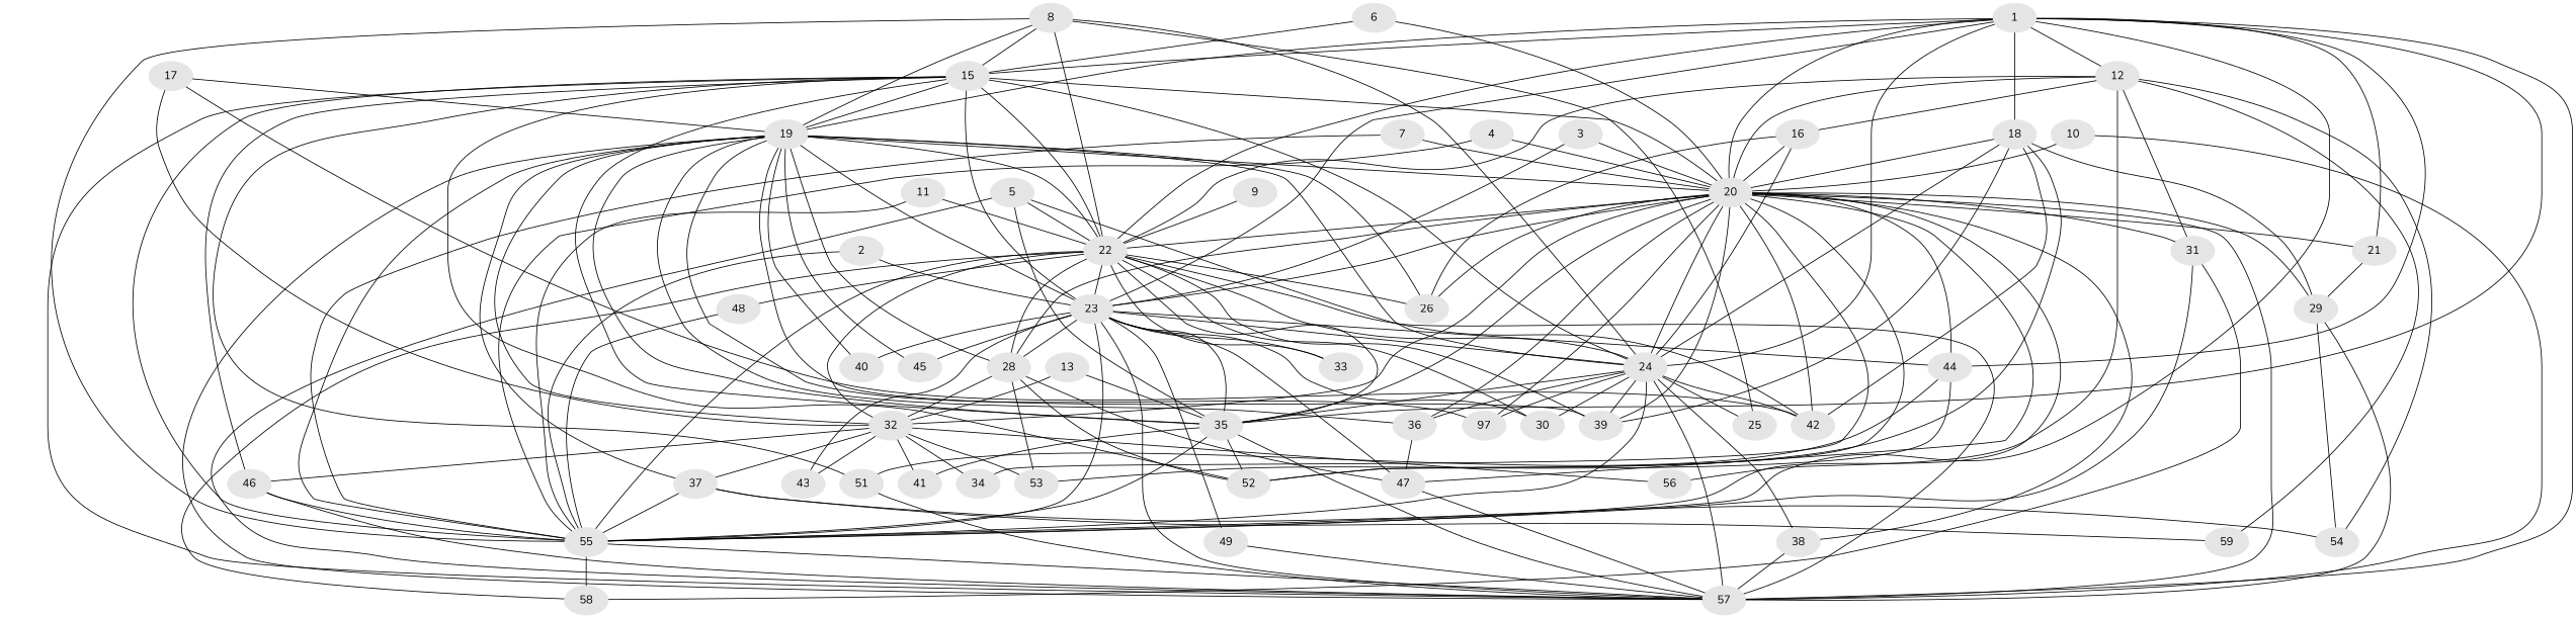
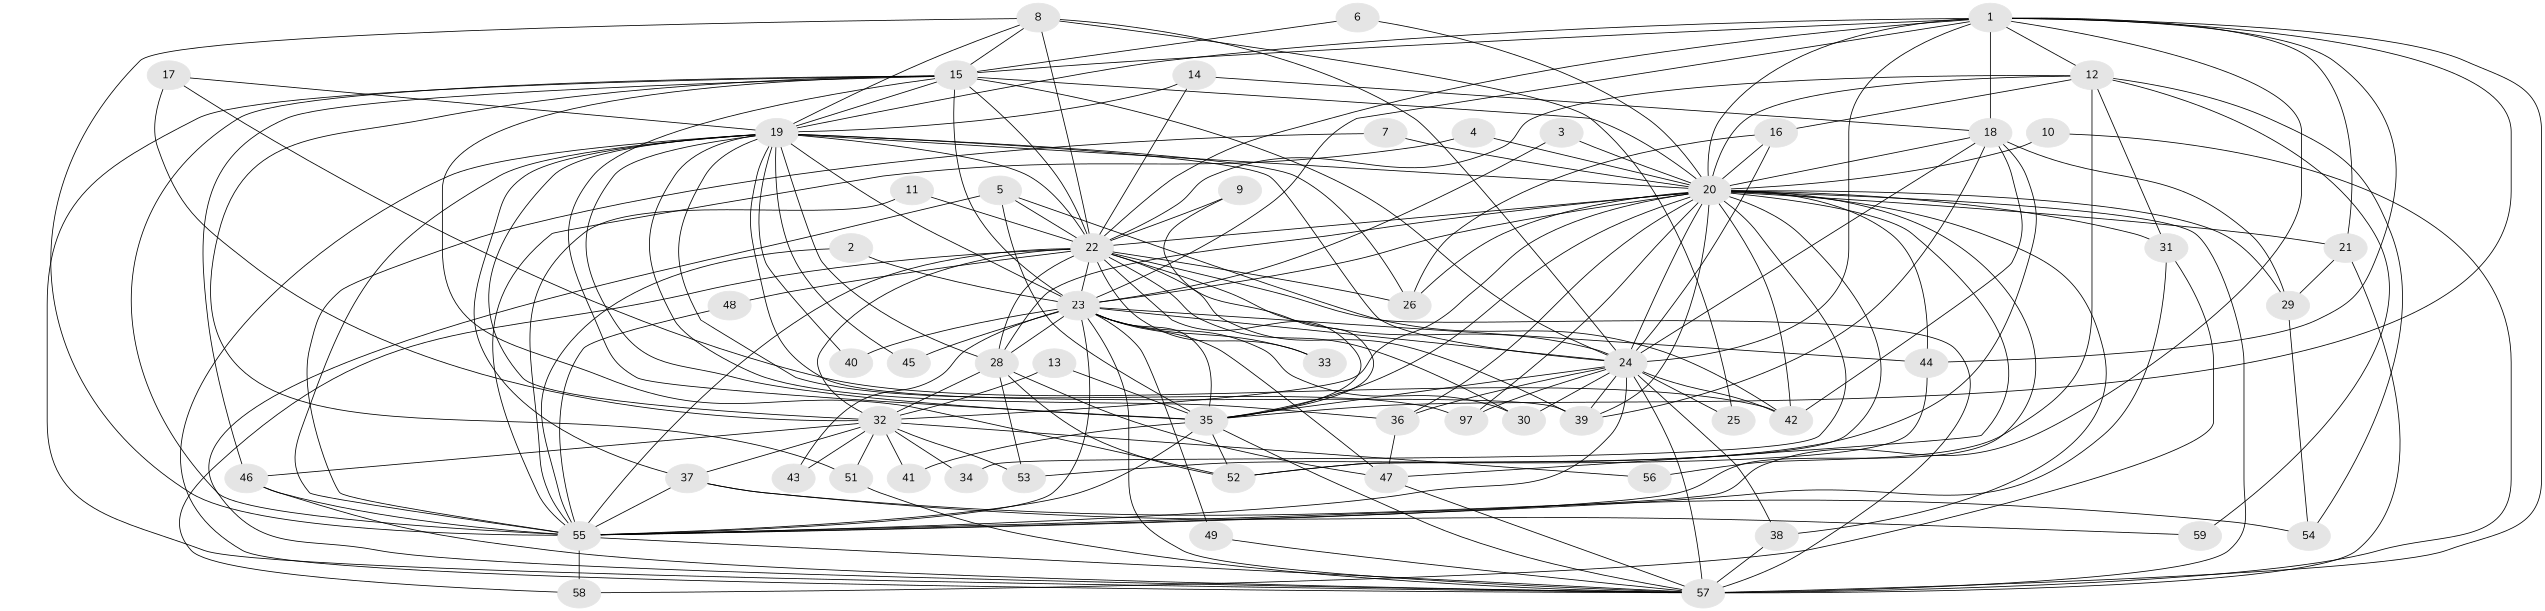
  graph {
    fontname=Nunito
    node [color=gray90 fontname=Nunito style=filled]
    edge [fontname=Nunito weight=1.0]
    1
    12
    15
    18
    19
    20
    21
    22
    23
    24
    35
    44
    55
    57
    16
    31
    54
    56
    59
    46
    51
    52
    42
    29
    39
    53
    32
    26
    n29 [label=97]
    28
    36
    37
    40
    45
    34
    38
    47
    30
    33
    48
    58
    43
    49
    25
    41
    2
    3
    4
    5
    6
    7
    8
    9
    10
    11
    13
+   14
    17
    1 -- 12
    1 -- 15
    1 -- 18
    1 -- 19
    1 -- 20
    1 -- 21
    1 -- 22
    1 -- 23
    1 -- 24
    1 -- 35
    1 -- 44
    1 -- 55
    1 -- 57
    12 -- 20
    12 -- 22
    12 -- 16
    12 -- 31
    12 -- 54
    12 -- 56 [weight=2.0]
    12 -- 59 [weight=2.0]
    15 -- 19
    15 -- 20
    15 -- 22 [weight=2.0]
    15 -- 23
    15 -- 24
    15 -- 35
    15 -- 55
    15 -- 57
    15 -- 46
    15 -- 51
    15 -- 52
    18 -- 20
    18 -- 24
    18 -- 42
    18 -- 29
    18 -- 39
    18 -- 53
    19 -- 20
    19 -- 22
    19 -- 23 [weight=2.0]
    19 -- 24
    19 -- 35
    19 -- 55
    19 -- 57
    19 -- 39
    19 -- 32
    19 -- 26
    19 -- n29
    19 -- 28
    19 -- 36
    19 -- 37 [weight=2.0]
    19 -- 40
    19 -- 45
    20 -- 21
    20 -- 22
    20 -- 23
    20 -- 24
    20 -- 35
    20 -- 44
    20 -- 55
    20 -- 57 [weight=2.0]
    20 -- 31
    20 -- 52
    20 -- 42 [weight=2.0]
    20 -- 29
    20 -- 39
    20 -- 32
    20 -- 26
    20 -- n29
    20 -- 28
    20 -- 36
    20 -- 34
    20 -- 38
    20 -- 47
-   29 -- 57
+   21 -- 57
    21 -- 29
    22 -- 23
    22 -- 24
    22 -- 35
    22 -- 55
    22 -- 57
    22 -- 39
    22 -- 32
    22 -- 26
    22 -- 28 [weight=2.0]
    22 -- 30
    22 -- 33
    22 -- 48 [weight=2.0]
    22 -- 58
    23 -- 24
    23 -- 35
    23 -- 44
    23 -- 55
    23 -- 57
    23 -- 28
    23 -- 40
    23 -- 45
    23 -- 47 [weight=2.0]
    23 -- 30
    23 -- 33
    23 -- 43
    23 -- 49
    24 -- 35 [weight=2.0]
    24 -- 55
    24 -- 57
    24 -- 42
    24 -- 39
    24 -- n29
    24 -- 36
    24 -- 38
    24 -- 30
    24 -- 25
    35 -- 55
    35 -- 57
    35 -- 52
    35 -- 41
-   44 -- 51
+   32 -- 51
    44 -- 52
    55 -- 57
    55 -- 58
    16 -- 20
    16 -- 24
    16 -- 26
    31 -- 55
    31 -- 58
    46 -- 55
    46 -- 57
    51 -- 57
    29 -- 54
    32 -- 56
    32 -- 46
    32 -- 53
    32 -- 37
    32 -- 34
    32 -- 43
    32 -- 41
    28 -- 52
    28 -- 53
    28 -- 32
    28 -- 47
    36 -- 47
    37 -- 55
    37 -- 54
    37 -- 59
    38 -- 57 [weight=2.0]
    47 -- 57
    48 -- 55
    49 -- 57
    2 -- 23
    2 -- 55
    3 -- 20
    3 -- 23
    4 -- 20
    4 -- 55
    5 -- 22
    5 -- 35
    5 -- 57
    5 -- 42
    6 -- 15
    6 -- 20
    7 -- 20
    7 -- 55
    8 -- 15
    8 -- 19
    8 -- 22
    8 -- 24
    8 -- 55
    8 -- 25
    9 -- 22
+   9 -- 35
    10 -- 20
    10 -- 57
    11 -- 22
    11 -- 55
    13 -- 35
    13 -- 32
+   14 -- 18
+   14 -- 19
+   14 -- 22
    17 -- 19
    17 -- 42
    17 -- 32
  }
